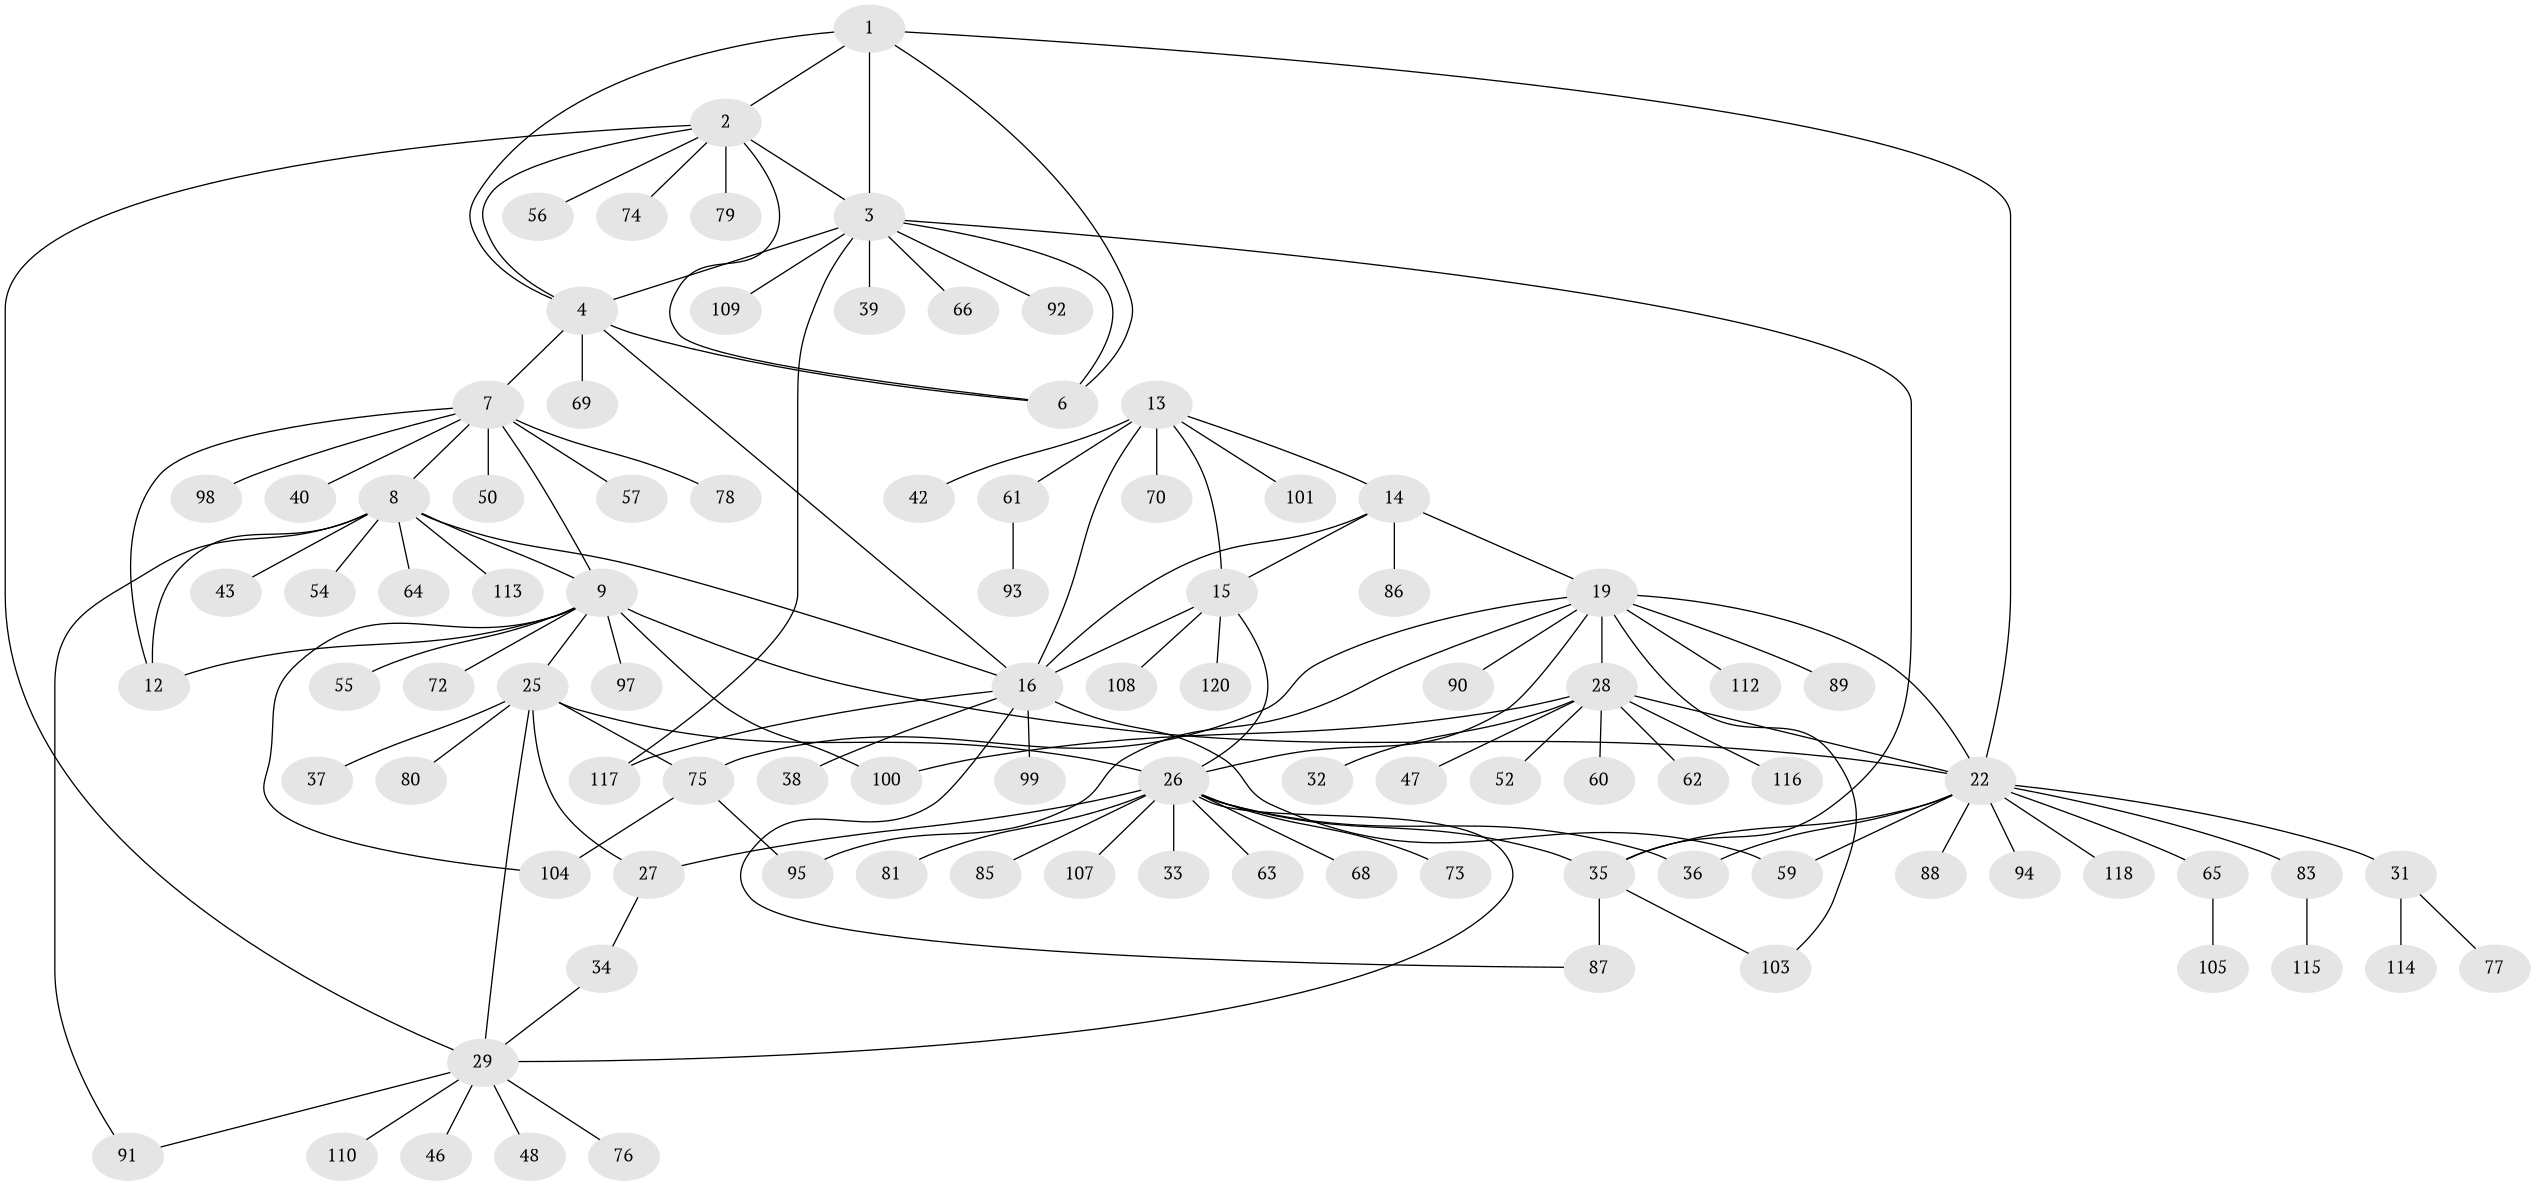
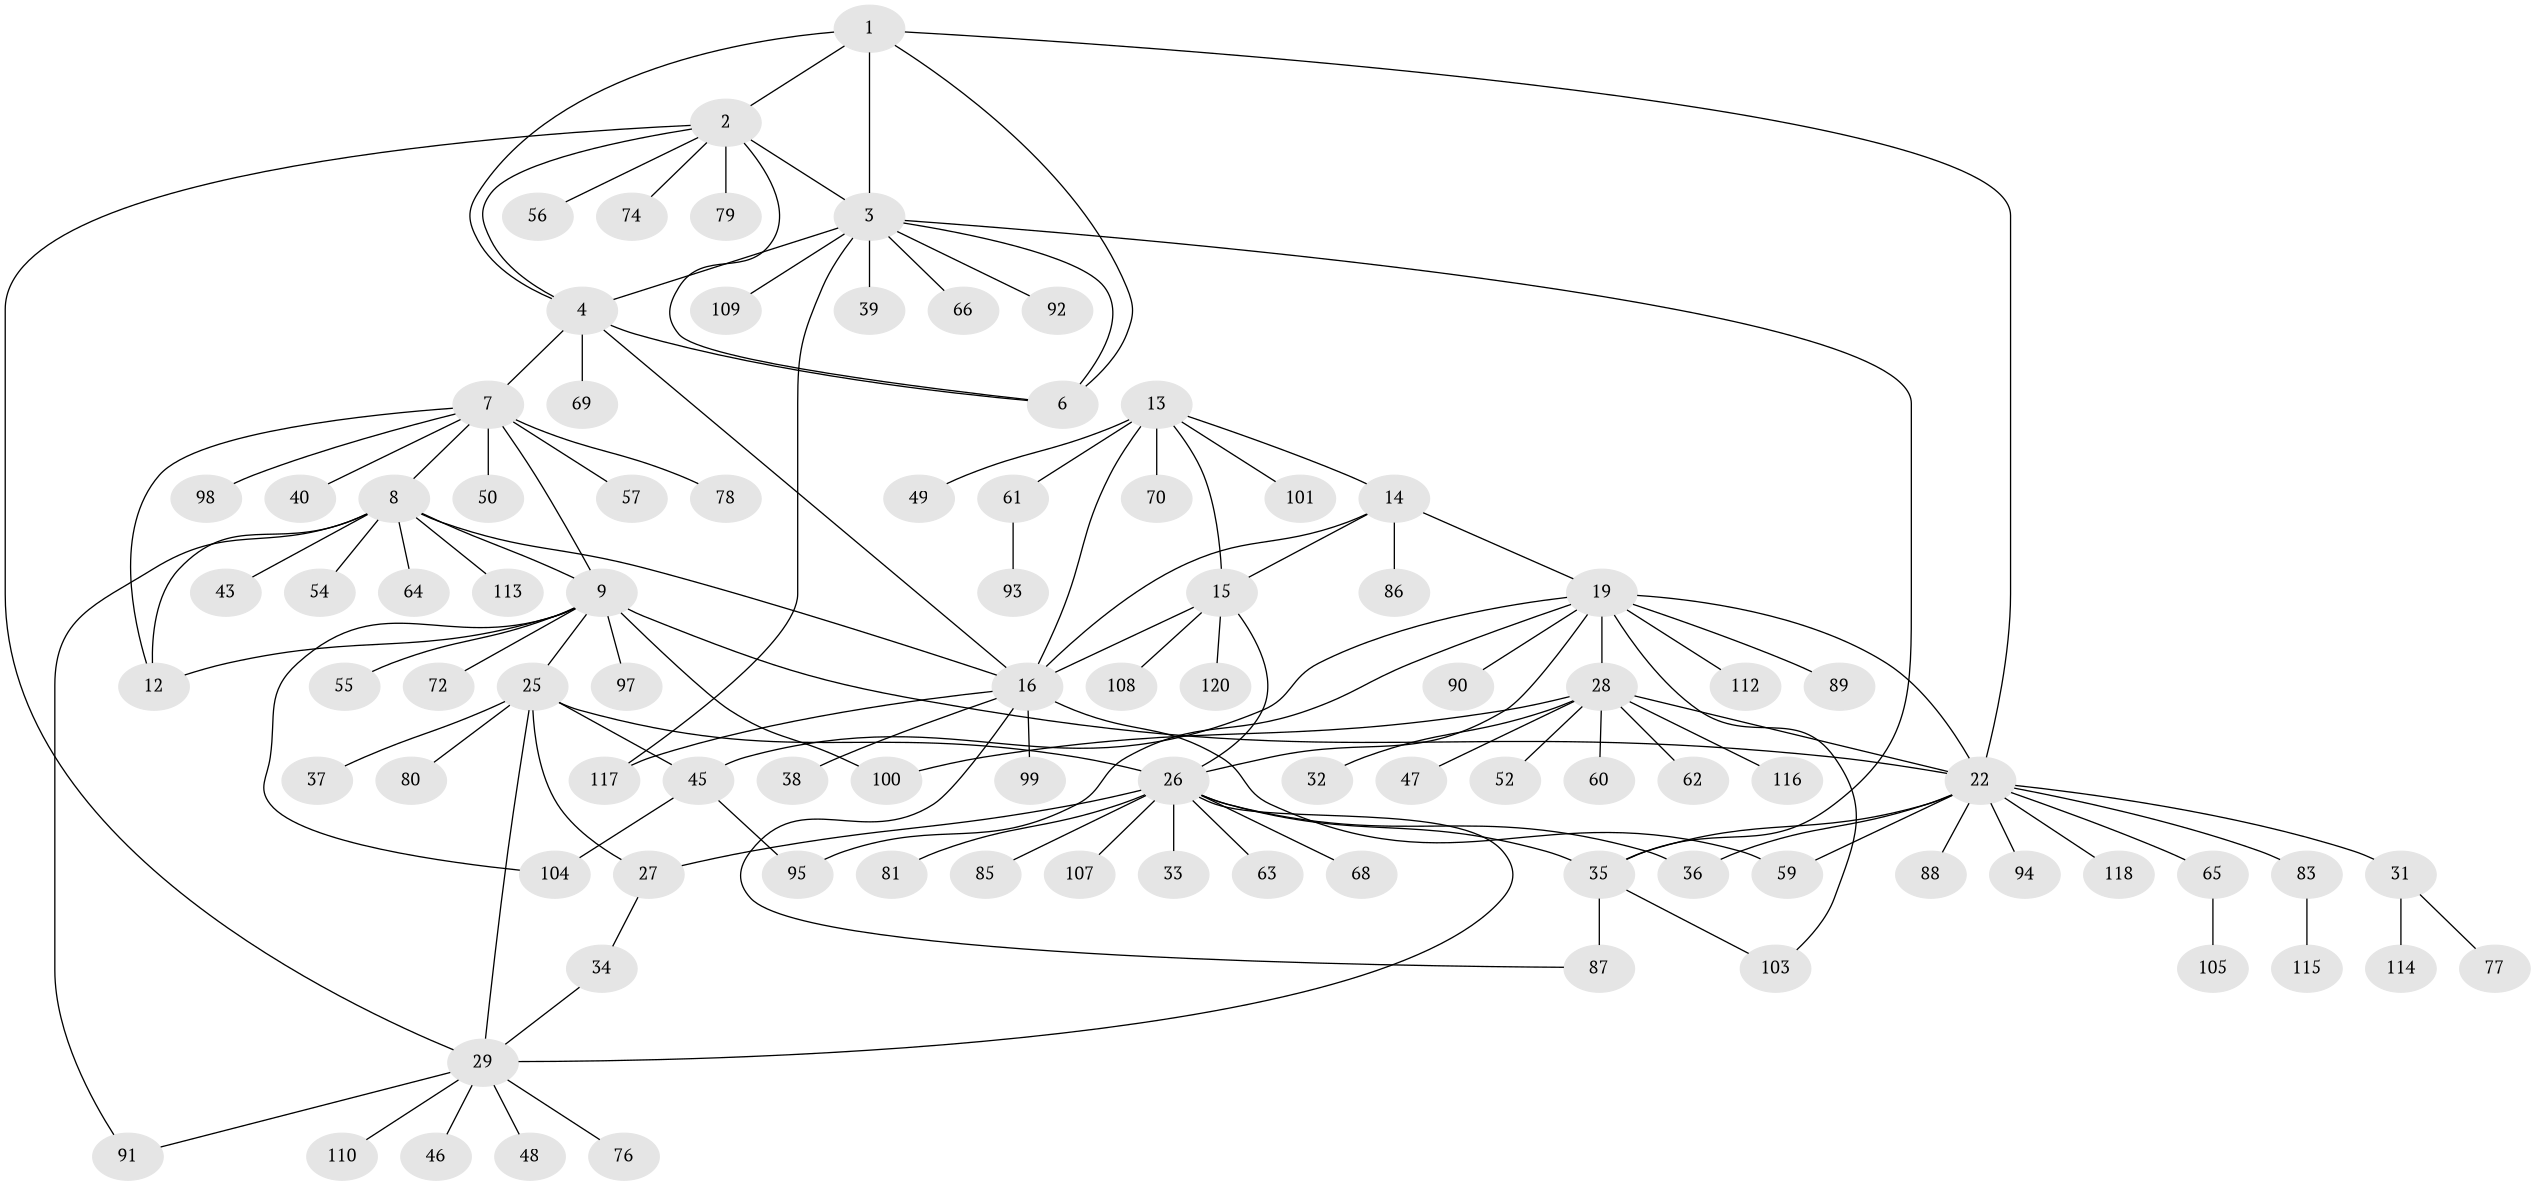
  graph {
    fontname="PT Serif"
    node [color=gray90 fontname="PT Serif" style=filled]
    edge [fontname="PT Serif"]
    1 [super="+75"]
    2 [super="+53"]
    3 [super="+5"]
    4 [super="+44"]
    6 [super="+96"]
    22 [super="+23"]
    29 [super="+41"]
    56 [super="+82"]
    74
    79
    35 [super="+49"]
    39 [super="+51"]
    66
    92
    109
    117
    7 [super="+11"]
    16 [super="+18"]
    69
    59
    31
    36
    65
    83
    88
    94
    118
    91
    46
    48
    76
    110
    87
    103
    8 [super="+58"]
    9 [super="+10"]
    12 [super="+71"]
    40
    50 [super="+84"]
    57
    78
    98
    38
    99
    43
    54
    64
    113
    25 [super="+28"]
    55
    72
    97
    100
    104
    26 [super="+30"]
-   45 [label=75]
+   45
    27 [super="+111"]
    37
    80
    13 [super="+17"]
    14 [super="+119"]
    15 [super="+67"]
-   42
+   42 [label=49]
    61 [super="+102"]
    70
    101
    19 [super="+21"]
    86
    108
    120
    93
    n72 [label=28 super="+24"]
    89
    90
    95
    112
    33
    63
    68
-   73
    81
    85
    107
    32
    47
    52
    60
    62
    116
    77
    114
    105
    115
    34
    1 -- 2
    1 -- 3 [weight=2]
    1 -- 4
    1 -- 6
    1 -- 22
    2 -- 3 [weight=2]
    2 -- 4
    2 -- 6
    2 -- 29
    2 -- 56
    2 -- 74
    2 -- 79
    3 -- 4 [weight=2]
    3 -- 6 [weight=2]
    3 -- 35
    3 -- 39
    3 -- 66
    3 -- 92
    3 -- 109
    3 -- 117
    4 -- 6
    4 -- 7
    4 -- 16
    4 -- 69
    22 -- 35
    22 -- 59
    22 -- 31
    22 -- 36
    22 -- 65
    22 -- 83
    22 -- 88
    22 -- 94
    22 -- 118
    29 -- 91
    29 -- 46
    29 -- 48
    29 -- 76
    29 -- 110
    35 -- 87
    35 -- 103
    7 -- 8 [weight=2]
    7 -- 9 [weight=4]
    7 -- 12 [weight=2]
    7 -- 40
    7 -- 50
    7 -- 57
    7 -- 78
    7 -- 98
    16 -- 117
    16 -- 59
    16 -- 87
    16 -- 38
    16 -- 99
    31 -- 77
    31 -- 114
    65 -- 105
    83 -- 115
    8 -- 16
    8 -- 91
    8 -- 9 [weight=2]
    8 -- 12
    8 -- 43
    8 -- 54
    8 -- 64
    8 -- 113
    9 -- 22
    9 -- 12 [weight=2]
    9 -- 25
    9 -- 55
    9 -- 72
    9 -- 97
    9 -- 100
    9 -- 104
    25 -- 29 [weight=2]
    25 -- 26 [weight=4]
    25 -- 45
    25 -- 27 [weight=2]
    25 -- 37
    25 -- 80
    26 -- 29 [weight=2]
    26 -- 35
    26 -- 36
    26 -- 27 [weight=2]
    26 -- 33
    26 -- 63
    26 -- 68
-   26 -- 73
    26 -- 81
    26 -- 85
    26 -- 107
    45 -- 104
    45 -- 95
    27 -- 34
    13 -- 16 [weight=4]
    13 -- 14 [weight=2]
    13 -- 15 [weight=2]
    13 -- 42
    13 -- 61
    13 -- 70
    13 -- 101
    14 -- 16 [weight=2]
    14 -- 15
    14 -- 19
    14 -- 86
    15 -- 16 [weight=2]
    15 -- 26
    15 -- 108
    15 -- 120
    61 -- 93
    19 -- 22 [weight=4]
    19 -- 103
    19 -- 26
    19 -- 45
    19 -- n72 [weight=4]
    19 -- 89
    19 -- 90
    19 -- 95
    19 -- 112
    n72 -- 22 [weight=4]
    n72 -- 100
    n72 -- 32
    n72 -- 47
    n72 -- 52
    n72 -- 60
    n72 -- 62
    n72 -- 116
    34 -- 29
  }
